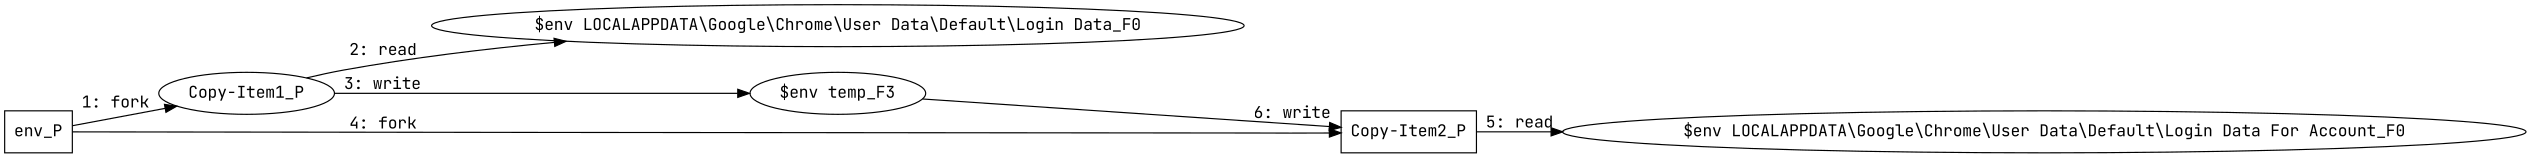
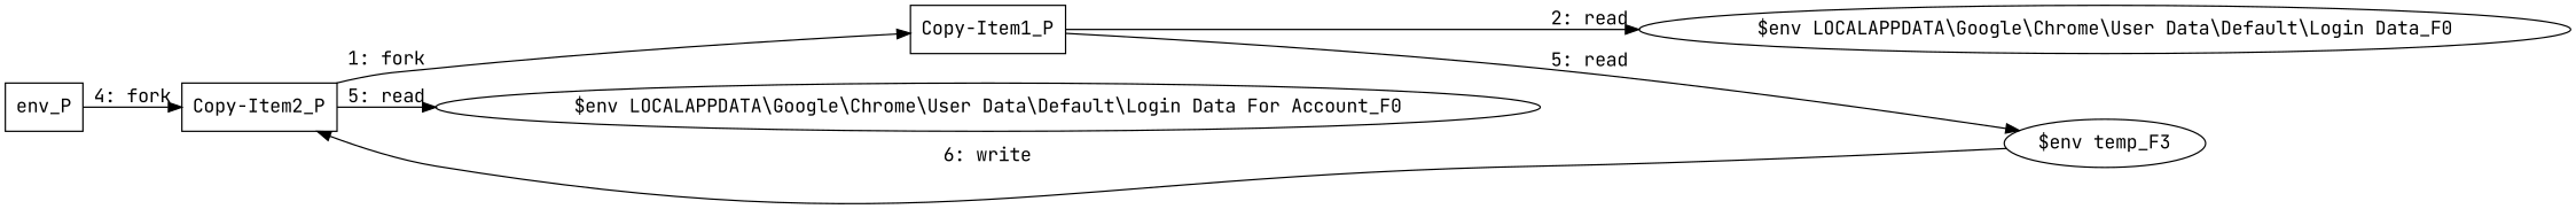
  digraph {
    engine=neato
    fixedsize=false
    fontname="JetBrains Mono"
    fontsize=10
    nodesep=0.3
    rankdir=LR
    ranksep=0
    splines=true
    node [fontname="JetBrains Mono" node_type=Process shape=box]
    edge [fontname="JetBrains Mono"]
    n1 [label=env_P]
-   "Copy-Item1_P" [shape=ellipse]
+   "Copy-Item1_P"
    "Copy-Item2_P"
    "$env LOCALAPPDATA\\Google\\Chrome\\User Data\\Default\\Login Data_F0" [node_type=File shape=ellipse]
    "$env temp_F3" [node_type=File shape=ellipse]
    "$env LOCALAPPDATA\\Google\\Chrome\\User Data\\Default\\Login Data For Account_F0" [node_type=File shape=ellipse]
-   n1 -> "Copy-Item1_P" [label="1: fork"]
+   "Copy-Item2_P" -> "Copy-Item1_P" [label="1: fork"]
    n1 -> "Copy-Item2_P" [label="4: fork"]
    "Copy-Item1_P" -> "$env LOCALAPPDATA\\Google\\Chrome\\User Data\\Default\\Login Data_F0" [label="2: read"]
-   "Copy-Item1_P" -> "$env temp_F3" [label="3: write"]
+   "Copy-Item1_P" -> "$env temp_F3" [label="5: read"]
    "Copy-Item2_P" -> "$env LOCALAPPDATA\\Google\\Chrome\\User Data\\Default\\Login Data For Account_F0" [label="5: read"]
    "$env temp_F3" -> "Copy-Item2_P" [label="6: write"]
  }
